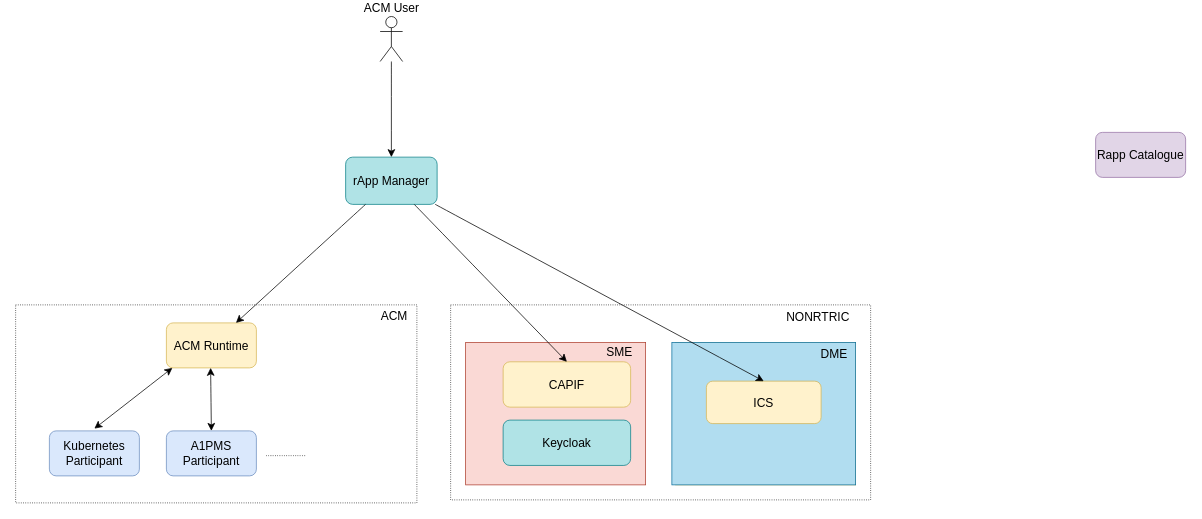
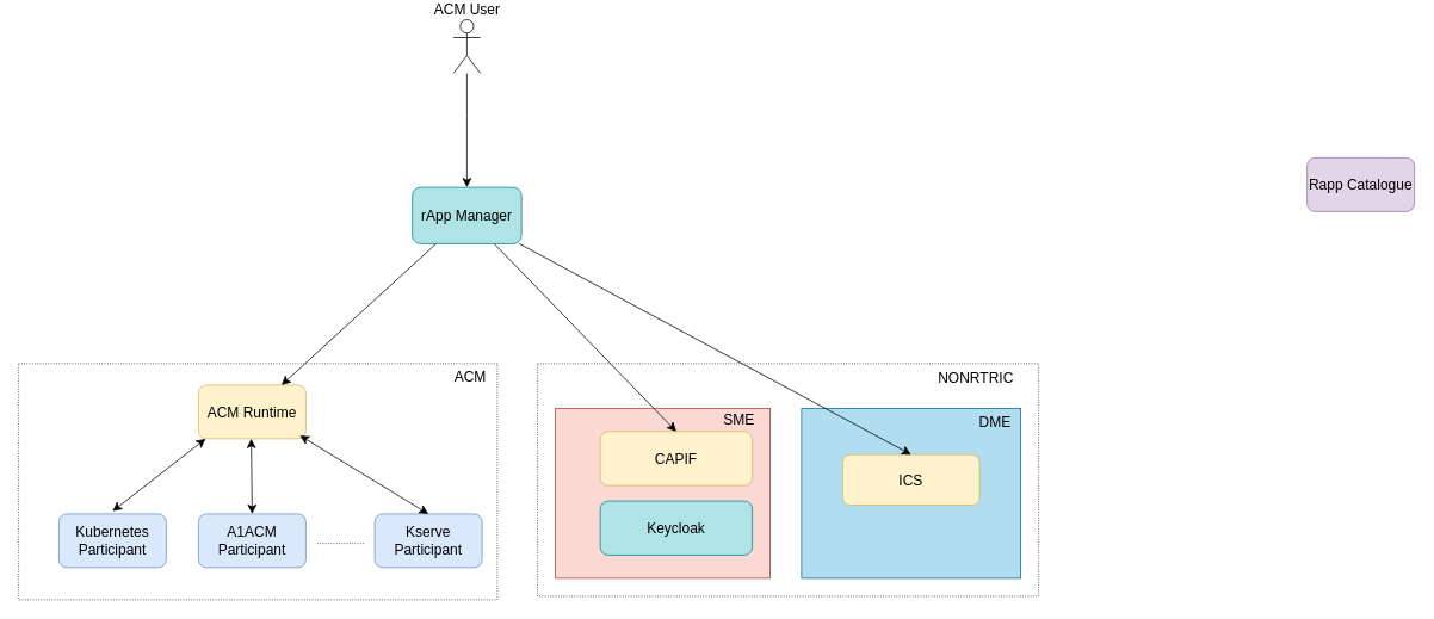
  <mxCell id="0" />
  <mxCell id="1" parent="0" />
  <mxCell id="2" value="" style="rounded=0;whiteSpace=wrap;html=1;fontSize=16;dashed=1;dashPattern=1 2;" parent="1" vertex="1"><mxGeometry x="600" y="405" width="560" height="260" as="geometry" /></mxCell>
  <mxCell id="3" value="rApp Manager" style="rounded=1;whiteSpace=wrap;html=1;fontSize=16;fillColor=#b0e3e6;strokeColor=#0e8088;" parent="1" vertex="1"><mxGeometry x="460" y="208" width="122" height="63" as="geometry" /></mxCell>
  <mxCell id="4" style="edgeStyle=none;curved=1;rounded=0;orthogonalLoop=1;jettySize=auto;html=1;entryX=0.5;entryY=0;entryDx=0;entryDy=0;fontSize=12;startSize=8;endSize=8;" parent="1" source="5" target="3" edge="1"><mxGeometry relative="1" as="geometry" /></mxCell>
  <mxCell id="5" value="ACM User" style="shape=umlActor;verticalLabelPosition=top;verticalAlign=bottom;html=1;outlineConnect=0;fontSize=16;labelPosition=center;align=center;" parent="1" vertex="1"><mxGeometry x="506" y="20.5" width="30" height="60" as="geometry" /></mxCell>
  <mxCell id="6" value="Rapp Catalogue" style="rounded=1;whiteSpace=wrap;html=1;fontSize=16;fillColor=#e1d5e7;strokeColor=#9673a6;" parent="1" vertex="1"><mxGeometry x="1460" y="175" width="120" height="60" as="geometry" /></mxCell>
  <mxCell id="7" value="" style="group" parent="1" vertex="1" connectable="0"><mxGeometry x="20" y="405" width="535" height="264" as="geometry" /></mxCell>
  <mxCell id="8" value="" style="rounded=0;whiteSpace=wrap;html=1;fontSize=16;shadow=0;glass=0;dashed=1;dashPattern=1 2;" parent="7" vertex="1"><mxGeometry width="535" height="264" as="geometry" /></mxCell>
  <mxCell id="9" value="ACM Runtime" style="rounded=1;whiteSpace=wrap;html=1;fontSize=16;fillColor=#fff2cc;strokeColor=#d6b656;" parent="7" vertex="1"><mxGeometry x="201" y="24" width="120" height="60" as="geometry" /></mxCell>
  <mxCell id="10" value="Kubernetes Participant" style="rounded=1;whiteSpace=wrap;html=1;fontSize=16;fillColor=#dae8fc;strokeColor=#6c8ebf;" parent="7" vertex="1"><mxGeometry x="45" y="168" width="120" height="60" as="geometry" /></mxCell>
- <mxCell id="11" value="A1PMS Participant" style="rounded=1;whiteSpace=wrap;html=1;fontSize=16;fillColor=#dae8fc;strokeColor=#6c8ebf;" parent="7" vertex="1"><mxGeometry x="201" y="168" width="120" height="60" as="geometry" /></mxCell>
+ <mxCell id="11" value="A1ACM Participant" style="rounded=1;whiteSpace=wrap;html=1;fontSize=16;fillColor=#dae8fc;strokeColor=#6c8ebf;" parent="7" vertex="1"><mxGeometry x="201" y="168" width="120" height="60" as="geometry" /></mxCell>
+ <mxCell id="12" value="Kserve Participant" style="rounded=1;whiteSpace=wrap;html=1;fontSize=16;fillColor=#dae8fc;strokeColor=#6c8ebf;" parent="7" vertex="1"><mxGeometry x="398" y="168" width="120" height="60" as="geometry" /></mxCell>
  <mxCell id="13" value="" style="endArrow=classic;startArrow=classic;html=1;rounded=0;fontSize=12;startSize=8;endSize=8;curved=1;" parent="7" edge="1"><mxGeometry width="50" height="50" relative="1" as="geometry"><mxPoint x="209" y="84" as="sourcePoint" /><mxPoint x="105" y="165" as="targetPoint" /></mxGeometry></mxCell>
  <mxCell id="14" value="" style="endArrow=classic;startArrow=classic;html=1;rounded=0;fontSize=12;startSize=8;endSize=8;curved=1;entryX=0.5;entryY=0;entryDx=0;entryDy=0;" parent="7" target="11" edge="1"><mxGeometry width="50" height="50" relative="1" as="geometry"><mxPoint x="260" y="84" as="sourcePoint" /><mxPoint x="156" y="165" as="targetPoint" /></mxGeometry></mxCell>
+ <mxCell id="15" value="" style="endArrow=classic;startArrow=classic;html=1;rounded=0;fontSize=12;startSize=8;endSize=8;curved=1;entryX=0.944;entryY=0.939;entryDx=0;entryDy=0;entryPerimeter=0;exitX=0.5;exitY=0;exitDx=0;exitDy=0;" parent="7" source="12" target="9" edge="1"><mxGeometry width="50" height="50" relative="1" as="geometry"><mxPoint x="628" y="46" as="sourcePoint" /><mxPoint x="524" y="127" as="targetPoint" /></mxGeometry></mxCell>
  <mxCell id="16" value="ACM" style="text;html=1;strokeColor=none;fillColor=none;align=center;verticalAlign=middle;whiteSpace=wrap;rounded=0;fontSize=16;" parent="7" vertex="1"><mxGeometry x="475" width="60" height="30" as="geometry" /></mxCell>
  <mxCell id="17" value="" style="endArrow=none;dashed=1;html=1;rounded=0;fontSize=12;startSize=8;endSize=8;curved=1;dashPattern=1 2;" parent="7" edge="1"><mxGeometry width="50" height="50" relative="1" as="geometry"><mxPoint x="334" y="201" as="sourcePoint" /><mxPoint x="386" y="201" as="targetPoint" /></mxGeometry></mxCell>
  <mxCell id="18" style="edgeStyle=none;curved=1;rounded=0;orthogonalLoop=1;jettySize=auto;html=1;fontSize=12;startSize=8;endSize=8;" parent="1" source="3" target="9" edge="1"><mxGeometry relative="1" as="geometry" /></mxCell>
  <mxCell id="19" value="NONRTRIC" style="text;html=1;strokeColor=none;fillColor=none;align=center;verticalAlign=middle;whiteSpace=wrap;rounded=0;fontSize=16;" parent="1" vertex="1"><mxGeometry x="1060" y="415" width="60" height="12.188" as="geometry" /></mxCell>
  <mxCell id="20" value="" style="group;fillColor=#fff2cc;strokeColor=#d6b656;" parent="1" vertex="1" connectable="0"><mxGeometry x="900" y="455" width="240" height="190" as="geometry" /></mxCell>
  <mxCell id="21" value="" style="rounded=0;whiteSpace=wrap;html=1;fontSize=16;shadow=0;glass=0;fillColor=#b1ddf0;strokeColor=#10739e;" parent="20" vertex="1"><mxGeometry x="-5" width="245" height="190" as="geometry" /></mxCell>
  <mxCell id="22" value="ICS" style="rounded=1;whiteSpace=wrap;html=1;fontSize=16;fillColor=#fff2cc;strokeColor=#d6b656;" parent="20" vertex="1"><mxGeometry x="41.03" y="51.7" width="152.93" height="56.61" as="geometry" /></mxCell>
  <mxCell id="23" style="edgeStyle=none;curved=1;rounded=0;orthogonalLoop=1;jettySize=auto;html=1;exitX=0.5;exitY=1;exitDx=0;exitDy=0;fontSize=12;startSize=8;endSize=8;" parent="20" source="21" target="21" edge="1"><mxGeometry relative="1" as="geometry" /></mxCell>
  <mxCell id="24" value="DME" style="text;html=1;strokeColor=none;fillColor=none;align=center;verticalAlign=middle;whiteSpace=wrap;rounded=0;fontSize=16;" parent="20" vertex="1"><mxGeometry x="189.996" y="10.0" width="42.934" height="10.174" as="geometry" /></mxCell>
  <mxCell id="25" style="edgeStyle=none;curved=1;rounded=0;orthogonalLoop=1;jettySize=auto;html=1;entryX=0.5;entryY=0;entryDx=0;entryDy=0;fontSize=12;startSize=8;endSize=8;" parent="1" source="3" target="22" edge="1"><mxGeometry relative="1" as="geometry" /></mxCell>
  <mxCell id="26" value="" style="rounded=0;whiteSpace=wrap;html=1;fontSize=16;shadow=0;glass=0;fillColor=#fad9d5;strokeColor=#ae4132;container=0;" parent="1" vertex="1"><mxGeometry x="620" y="455" width="240" height="190" as="geometry" /></mxCell>
  <mxCell id="27" value="CAPIF" style="rounded=1;whiteSpace=wrap;html=1;fontSize=16;fillColor=#fff2cc;strokeColor=#d6b656;" parent="1" vertex="1"><mxGeometry x="670" y="480.909" width="170" height="60.455" as="geometry" /></mxCell>
  <mxCell id="28" value="SME" style="text;html=1;strokeColor=none;fillColor=none;align=center;verticalAlign=middle;whiteSpace=wrap;rounded=0;fontSize=16;" parent="1" vertex="1"><mxGeometry x="802.464" y="463.023" width="47.143" height="9.774" as="geometry" /></mxCell>
  <mxCell id="29" value="Keycloak" style="rounded=1;whiteSpace=wrap;html=1;fontSize=16;fillColor=#b0e3e6;strokeColor=#0e8088;" parent="1" vertex="1"><mxGeometry x="670" y="558.636" width="170" height="60.455" as="geometry" /></mxCell>
  <mxCell id="30" value="" style="edgeStyle=none;curved=1;rounded=0;orthogonalLoop=1;jettySize=auto;html=1;entryX=0.5;entryY=0;entryDx=0;entryDy=0;fontSize=12;startSize=8;endSize=8;" parent="1" source="3" target="27" edge="1"><mxGeometry relative="1" as="geometry" /></mxCell>
